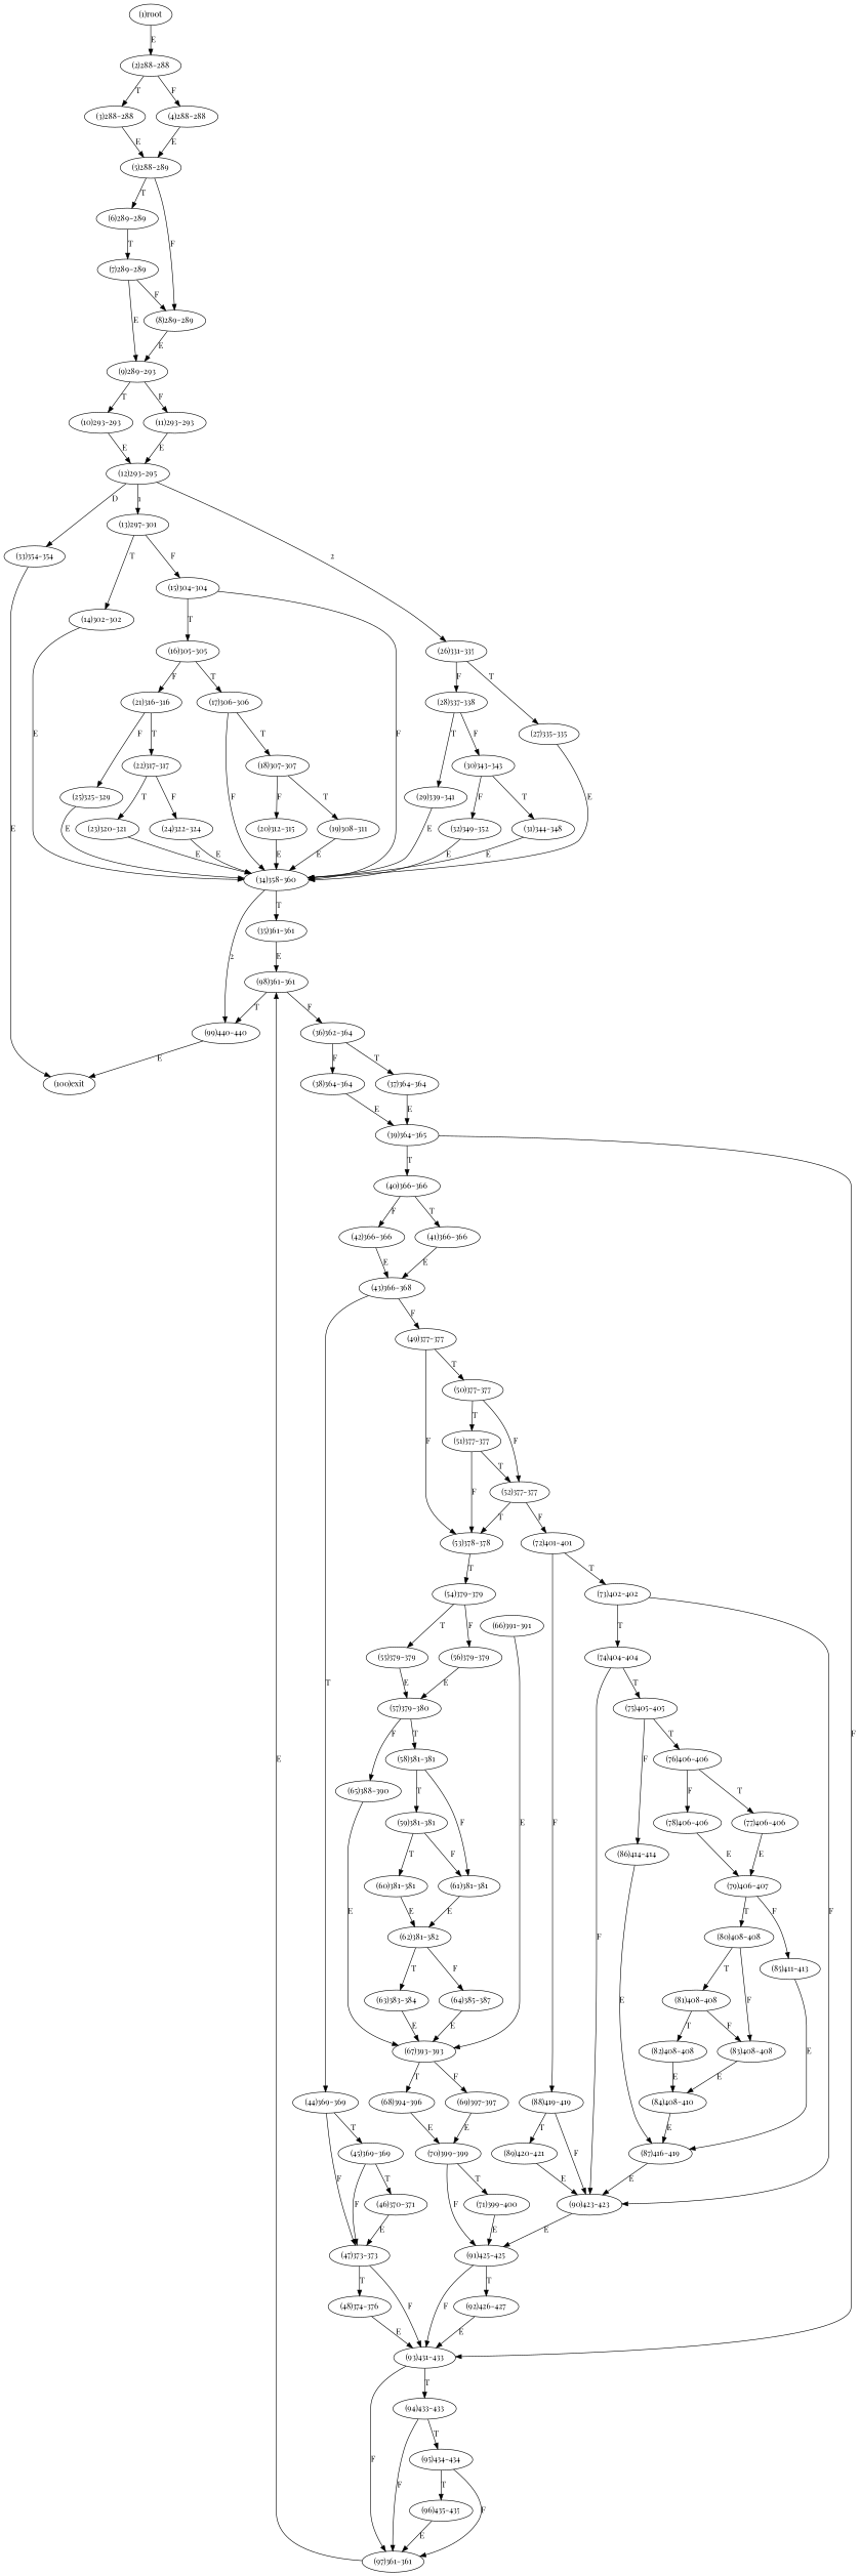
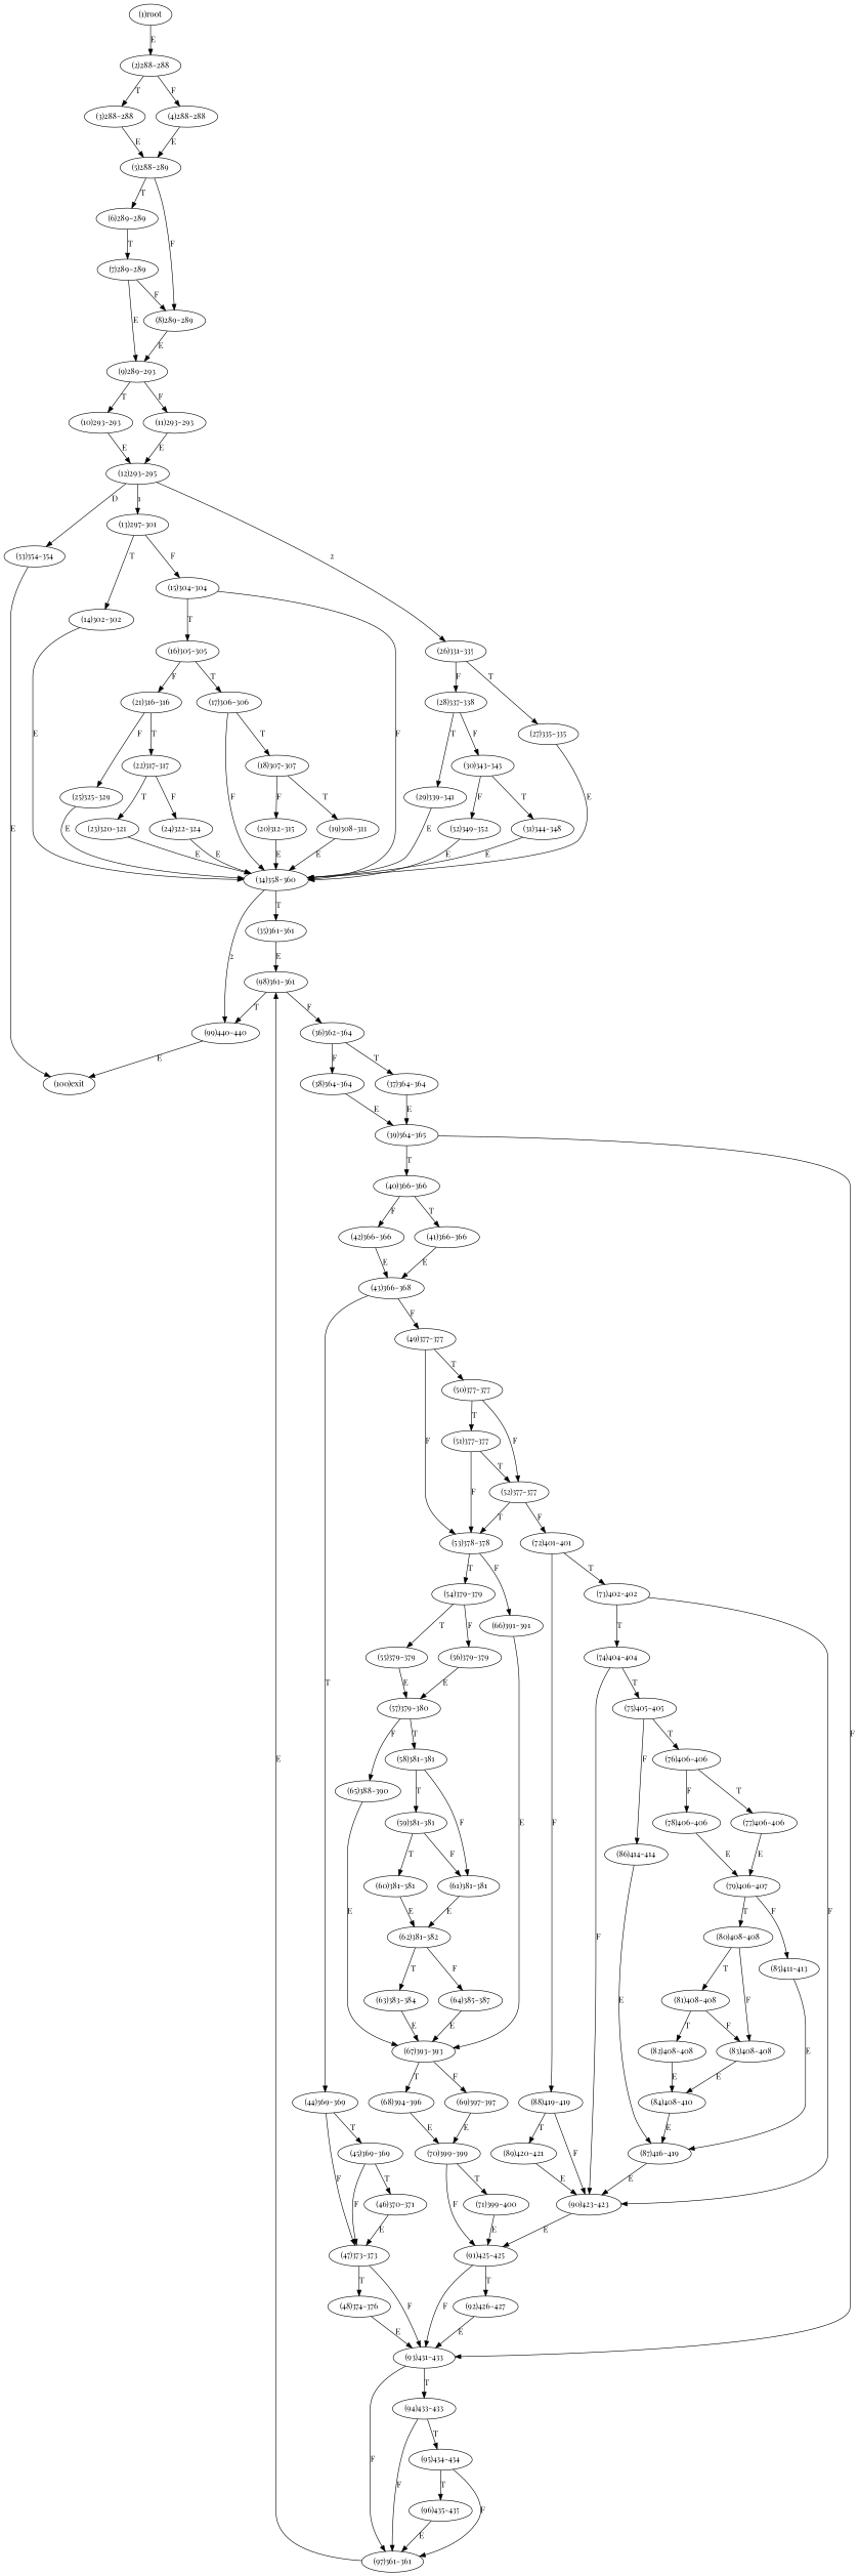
  digraph {
    fontname="Playfair Display"
    node [fontname="Playfair Display"]
    edge [fontname="Playfair Display"]
    n1 [label="(1)root"]
    n2 [label="(2)288-288"]
    n3 [label="(3)288-288"]
    n4 [label="(4)288-288"]
    n5 [label="(5)288-289"]
    n6 [label="(6)289-289"]
    n7 [label="(8)289-289"]
    n8 [label="(7)289-289"]
    n9 [label="(9)289-293"]
    n10 [label="(10)293-293"]
    n11 [label="(11)293-293"]
    n12 [label="(12)293-295"]
    n13 [label="(13)297-301"]
    n14 [label="(26)331-335"]
    n15 [label="(33)354-354"]
    n16 [label="(14)302-302"]
    n17 [label="(15)304-304"]
    n18 [label="(27)335-335"]
    n19 [label="(28)337-338"]
    n20 [label="(100)exit"]
    n21 [label="(34)358-360"]
    n22 [label="(16)305-305"]
    n23 [label="(35)361-361"]
    n24 [label="(99)440-440"]
    n25 [label="(17)306-306"]
    n26 [label="(21)316-316"]
    n27 [label="(18)307-307"]
    n28 [label="(19)308-311"]
    n29 [label="(20)312-315"]
    n30 [label="(22)317-317"]
    n31 [label="(25)325-329"]
    n32 [label="(23)320-321"]
    n33 [label="(24)322-324"]
    n34 [label="(29)339-341"]
    n35 [label="(30)343-343"]
    n36 [label="(31)344-348"]
    n37 [label="(32)349-352"]
    n38 [label="(98)361-361"]
    n39 [label="(36)362-364"]
    n40 [label="(38)364-364"]
    n41 [label="(39)364-365"]
    n42 [label="(40)366-366"]
    n43 [label="(93)431-433"]
    n44 [label="(42)366-366"]
    n45 [label="(41)366-366"]
    n46 [label="(94)433-433"]
    n47 [label="(97)361-361"]
    n48 [label="(37)364-364"]
    n49 [label="(43)366-368"]
    n50 [label="(44)369-369"]
    n51 [label="(49)377-377"]
    n52 [label="(47)373-373"]
    n53 [label="(45)369-369"]
    n54 [label="(53)378-378"]
    n55 [label="(50)377-377"]
    n56 [label="(46)370-371"]
    n57 [label="(48)374-376"]
    n58 [label="(51)377-377"]
    n59 [label="(52)377-377"]
    n60 [label="(54)379-379"]
    n61 [label="(66)391-391"]
    n62 [label="(72)401-401"]
    n63 [label="(55)379-379"]
    n64 [label="(57)379-380"]
    n65 [label="(58)381-381"]
    n66 [label="(65)388-390"]
    n67 [label="(56)379-379"]
    n68 [label="(67)393-393"]
    n69 [label="(73)402-402"]
    n70 [label="(88)419-419"]
    n71 [label="(59)381-381"]
    n72 [label="(61)381-381"]
    n73 [label="(60)381-381"]
    n74 [label="(62)381-382"]
    n75 [label="(63)383-384"]
    n76 [label="(68)394-396"]
    n77 [label="(69)397-397"]
    n78 [label="(64)385-387"]
    n79 [label="(70)399-399"]
    n80 [label="(71)399-400"]
    n81 [label="(91)425-425"]
    n82 [label="(92)426-427"]
    n83 [label="(76)406-406"]
    n84 [label="(77)406-406"]
    n85 [label="(78)406-406"]
    n86 [label="(79)406-407"]
    n87 [label="(85)411-413"]
    n88 [label="(80)408-408"]
    n89 [label="(87)416-419"]
    n90 [label="(81)408-408"]
    n91 [label="(83)408-408"]
    n92 [label="(74)404-404"]
    n93 [label="(90)423-423"]
    n94 [label="(89)420-421"]
    n95 [label="(75)405-405"]
    n96 [label="(86)414-414"]
    n97 [label="(84)408-410"]
    n98 [label="(82)408-408"]
    n99 [label="(95)434-434"]
    n100 [label="(96)435-435"]
    n1 -> n2 [label=E]
    n2 -> n3 [label=T]
    n2 -> n4 [label=F]
    n3 -> n5 [label=E]
    n4 -> n5 [label=E]
    n5 -> n6 [label=T]
    n5 -> n7 [label=F]
    n6 -> n8 [label=T]
    n7 -> n9 [label=E]
    n8 -> n7 [label=F]
    n8 -> n9 [label=E]
    n9 -> n10 [label=T]
    n9 -> n11 [label=F]
    n10 -> n12 [label=E]
    n11 -> n12 [label=E]
    n12 -> n13 [label=1]
    n12 -> n14 [label=2]
    n12 -> n15 [label=D]
    n13 -> n16 [label=T]
    n13 -> n17 [label=F]
    n14 -> n18 [label=T]
    n14 -> n19 [label=F]
    n15 -> n20 [label=E]
    n16 -> n21 [label=E]
    n17 -> n21 [label=F]
    n17 -> n22 [label=T]
    n18 -> n21 [label=E]
    n19 -> n34 [label=T]
    n19 -> n35 [label=F]
    n21 -> n23 [label=T]
    n21 -> n24 [label=2]
    n22 -> n25 [label=T]
    n22 -> n26 [label=F]
    n23 -> n38 [label=E]
    n24 -> n20 [label=E]
    n25 -> n21 [label=F]
    n25 -> n27 [label=T]
    n26 -> n30 [label=T]
    n26 -> n31 [label=F]
    n27 -> n28 [label=T]
    n27 -> n29 [label=F]
    n28 -> n21 [label=E]
    n29 -> n21 [label=E]
    n30 -> n32 [label=T]
    n30 -> n33 [label=F]
    n31 -> n21 [label=E]
    n32 -> n21 [label=E]
    n33 -> n21 [label=E]
    n34 -> n21 [label=E]
    n35 -> n36 [label=T]
    n35 -> n37 [label=F]
    n36 -> n21 [label=E]
    n37 -> n21 [label=E]
    n38 -> n24 [label=T]
    n38 -> n39 [label=F]
    n39 -> n40 [label=F]
    n39 -> n48 [label=T]
    n40 -> n41 [label=E]
    n41 -> n42 [label=T]
    n41 -> n43 [label=F]
    n42 -> n44 [label=F]
    n42 -> n45 [label=T]
    n43 -> n46 [label=T]
    n43 -> n47 [label=F]
    n44 -> n49 [label=E]
    n45 -> n49 [label=E]
    n46 -> n47 [label=F]
    n46 -> n99 [label=T]
    n47 -> n38 [label=E]
    n48 -> n41 [label=E]
    n49 -> n50 [label=T]
    n49 -> n51 [label=F]
    n50 -> n52 [label=F]
    n50 -> n53 [label=T]
    n51 -> n54 [label=F]
    n51 -> n55 [label=T]
    n52 -> n43 [label=F]
    n52 -> n57 [label=T]
    n53 -> n52 [label=F]
    n53 -> n56 [label=T]
    n54 -> n60 [label=T]
+   n54 -> n61 [label=F]
    n55 -> n58 [label=T]
    n55 -> n59 [label=F]
    n56 -> n52 [label=E]
    n57 -> n43 [label=E]
    n58 -> n54 [label=F]
    n58 -> n59 [label=T]
    n59 -> n54 [label=T]
    n59 -> n62 [label=F]
    n60 -> n63 [label=T]
    n60 -> n67 [label=F]
    n61 -> n68 [label=E]
    n62 -> n69 [label=T]
    n62 -> n70 [label=F]
    n63 -> n64 [label=E]
    n64 -> n65 [label=T]
    n64 -> n66 [label=F]
    n65 -> n71 [label=T]
    n65 -> n72 [label=F]
    n66 -> n68 [label=E]
    n67 -> n64 [label=E]
    n68 -> n76 [label=T]
    n68 -> n77 [label=F]
    n69 -> n92 [label=T]
    n69 -> n93 [label=F]
    n70 -> n93 [label=F]
    n70 -> n94 [label=T]
    n71 -> n72 [label=F]
    n71 -> n73 [label=T]
    n72 -> n74 [label=E]
    n73 -> n74 [label=E]
    n74 -> n75 [label=T]
    n74 -> n78 [label=F]
    n75 -> n68 [label=E]
    n76 -> n79 [label=E]
    n77 -> n79 [label=E]
    n78 -> n68 [label=E]
    n79 -> n80 [label=T]
    n79 -> n81 [label=F]
    n80 -> n81 [label=E]
    n81 -> n43 [label=F]
    n81 -> n82 [label=T]
    n82 -> n43 [label=E]
    n83 -> n84 [label=T]
    n83 -> n85 [label=F]
    n84 -> n86 [label=E]
    n85 -> n86 [label=E]
    n86 -> n87 [label=F]
    n86 -> n88 [label=T]
    n87 -> n89 [label=E]
    n88 -> n90 [label=T]
    n88 -> n91 [label=F]
    n89 -> n93 [label=E]
    n90 -> n91 [label=F]
    n90 -> n98 [label=T]
    n91 -> n97 [label=E]
    n92 -> n93 [label=F]
    n92 -> n95 [label=T]
    n93 -> n81 [label=E]
    n94 -> n93 [label=E]
    n95 -> n83 [label=T]
    n95 -> n96 [label=F]
    n96 -> n89 [label=E]
    n97 -> n89 [label=E]
    n98 -> n97 [label=E]
    n99 -> n47 [label=F]
    n99 -> n100 [label=T]
    n100 -> n47 [label=E]
  }
